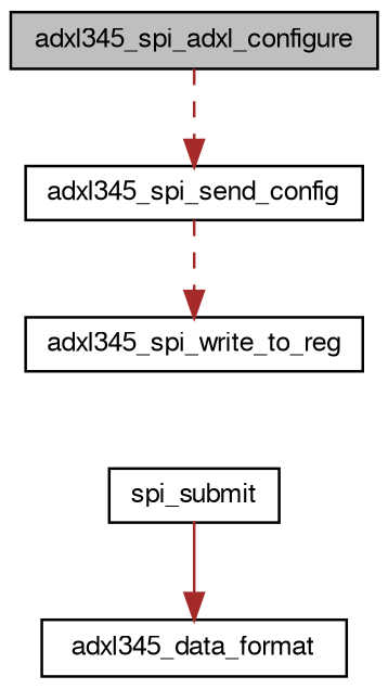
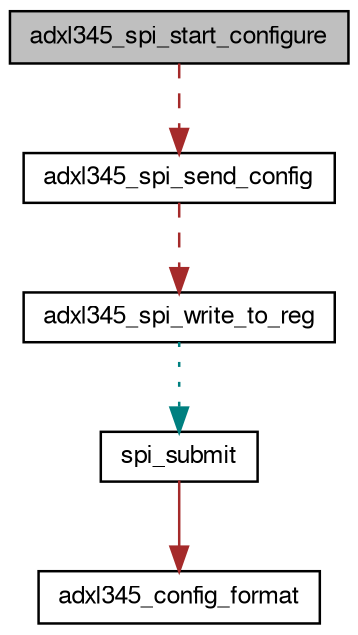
  digraph {
    rankdir=TB
    node [color=black fillcolor=white fontname=FreeSans fontsize=10 shape=record style=filled]
    edge [color=brown fontname=FreeSans fontsize=10 labelfontname=FreeSans labelfontsize=10 style=dashed]
-   n1 [fillcolor=grey75 fontcolor=black height=0.2 label=adxl345_spi_adxl_configure width=0.4]
+   n1 [fillcolor=grey75 fontcolor=black height=0.2 label=adxl345_spi_start_configure width=0.4]
    n2 [height=0.2 label=adxl345_spi_send_config width=0.4]
    n3 [height=0.2 label=adxl345_spi_write_to_reg width=0.4]
-   n4 [height=0.2 label=adxl345_data_format width=0.4]
+   n4 [height=0.2 label=adxl345_config_format width=0.4]
    n5 [height=0.2 label=spi_submit width=0.4]
    n1 -> n2
    n2 -> n3
+   n3 -> n5 [color=teal style=dotted]
    n5 -> n4 [style=solid]
  }
